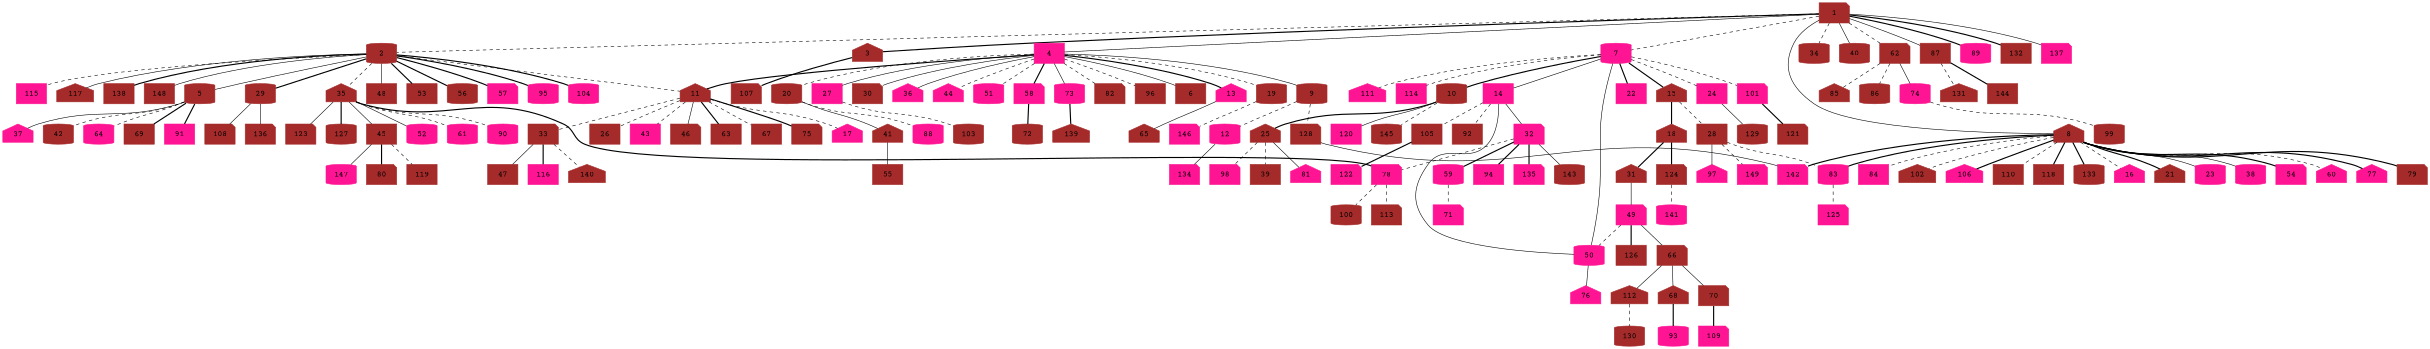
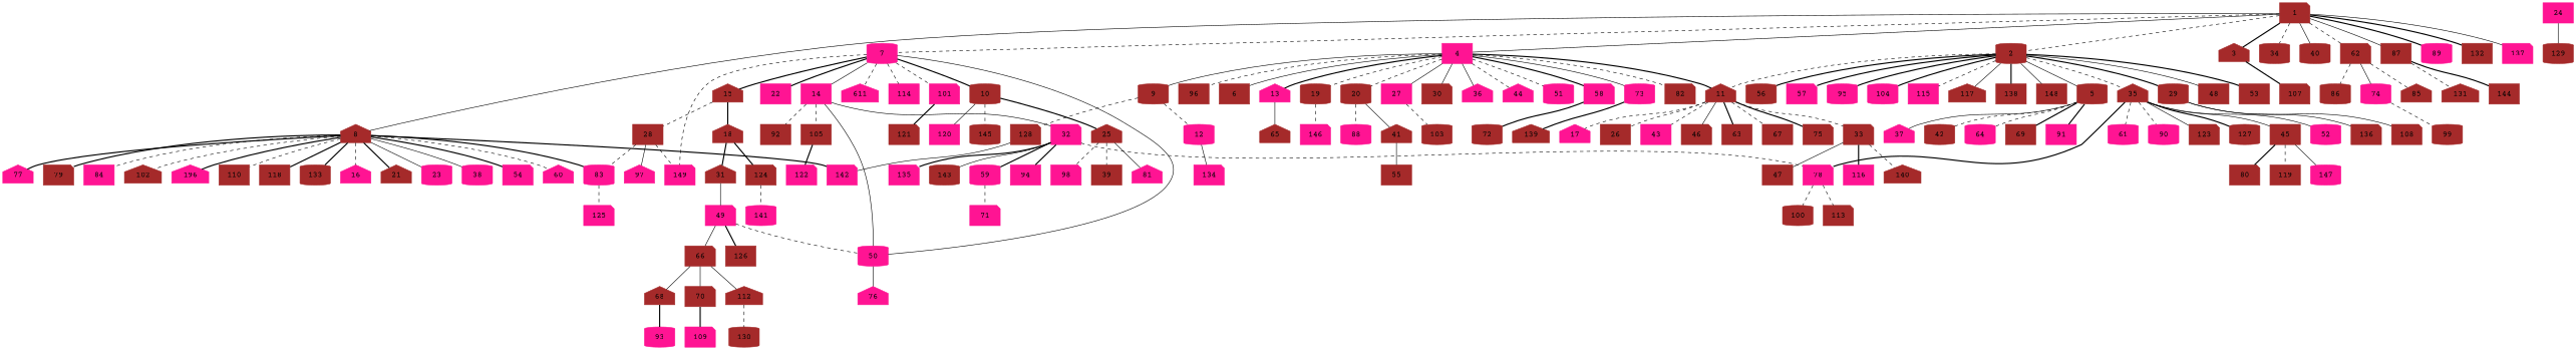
  graph {
    fontname="Courier Prime"
    node [color=brown fontname="Courier Prime" shape=cylinder style=filled]
    edge [fontname="Courier Prime" style=dashed]
    1 [shape=note]
    2
    3 [shape=house]
    4 [color=deeppink shape=box]
    7 [color=deeppink]
    8 [shape=house]
    34
    40
    62 [shape=note]
    87 [shape=box]
    89 [color=deeppink]
    132 [shape=box]
    137 [color=deeppink shape=note]
    5
    11 [shape=house]
    29
    35 [shape=house]
    48 [shape=box]
    53 [shape=box]
    56
    57 [color=deeppink shape=note]
    95 [color=deeppink]
    104 [color=deeppink]
    115 [color=deeppink shape=box]
    117 [shape=house]
    138 [shape=box]
    148 [shape=box]
    107 [shape=note]
    6 [shape=box]
    9
    13 [color=deeppink shape=house]
    19
    20
    27 [color=deeppink shape=box]
    30 [shape=note]
    36 [color=deeppink shape=house]
    44 [color=deeppink shape=house]
    51 [color=deeppink]
    58 [color=deeppink shape=note]
    73 [color=deeppink]
    82 [shape=note]
    96 [shape=box]
    10
    14 [color=deeppink shape=box]
    15 [shape=house]
    22 [color=deeppink shape=box]
    24 [color=deeppink shape=box]
    50 [color=deeppink]
    101 [color=deeppink shape=note]
-   111 [color=deeppink shape=house]
+   111 [color=deeppink shape=house label=611]
    114 [color=deeppink shape=box]
    16 [color=deeppink shape=house]
    21 [shape=house]
    23 [color=deeppink]
    38 [color=deeppink]
    54 [color=deeppink shape=note]
    60 [color=deeppink shape=house]
    77 [color=deeppink shape=house]
    79 [shape=note]
    83 [color=deeppink]
    84 [color=deeppink shape=box]
    102 [shape=house]
-   106 [color=deeppink shape=house]
+   106 [color=deeppink shape=house label=196]
    110 [shape=box]
    118 [shape=box]
    133
    142 [color=deeppink shape=note]
    74 [color=deeppink]
    85 [shape=house]
    86
    131 [shape=house]
    144 [shape=box]
    37 [color=deeppink shape=house]
    42
    64 [color=deeppink]
    69 [shape=box]
    91 [color=deeppink shape=box]
    17 [color=deeppink shape=house]
    26 [shape=box]
    33 [shape=note]
    43 [color=deeppink shape=box]
    46 [shape=note]
    63 [shape=box]
    67 [shape=box]
    75 [shape=note]
    108 [shape=note]
    136 [shape=note]
    78 [color=deeppink shape=note]
    45 [shape=box]
    52 [color=deeppink]
    61 [color=deeppink]
    90 [color=deeppink]
    123 [shape=note]
    127
    12 [color=deeppink]
    128 [shape=note]
    65 [shape=house]
    146 [color=deeppink shape=note]
    41 [shape=house]
    88 [color=deeppink]
    103
    72
    139 [shape=house]
    25 [shape=house]
    120 [color=deeppink shape=box]
    145
    32 [color=deeppink shape=note]
    92 [shape=box]
    105 [shape=box]
    18 [shape=house]
    28 [shape=box]
    129
    76 [color=deeppink shape=house]
    121 [shape=note]
    125 [color=deeppink shape=note]
    134 [color=deeppink shape=note]
    39 [shape=box]
    81 [color=deeppink shape=house]
    98 [color=deeppink shape=note]
    47 [shape=box]
    116 [color=deeppink shape=box]
    140 [shape=house]
    59 [color=deeppink]
    94 [color=deeppink shape=box]
    135 [color=deeppink shape=note]
    143
    122 [color=deeppink shape=note]
    31 [shape=house]
    124 [shape=note]
    97 [color=deeppink shape=house]
    149 [color=deeppink shape=note]
    49 [color=deeppink shape=note]
    141 [color=deeppink]
    55 [shape=box]
    66 [shape=note]
    126 [shape=box]
    71 [color=deeppink shape=note]
    100
    113 [shape=note]
    80 [shape=note]
    119 [shape=box]
    147 [color=deeppink]
    68 [shape=house]
    70 [shape=note]
    112 [shape=house]
    99
    93 [color=deeppink]
    109 [color=deeppink shape=note]
    130
    1 -- 2
    1 -- 3 [style=bold]
    1 -- 4 [style=solid]
    1 -- 7
    1 -- 8 [style=solid]
    1 -- 34
    1 -- 40 [style=solid]
    1 -- 62
    1 -- 87 [style=solid]
    1 -- 89 [style=bold]
    1 -- 132 [style=bold]
    1 -- 137 [style=solid]
    2 -- 5 [style=solid]
    2 -- 11
    2 -- 29 [style=bold]
    2 -- 35
    2 -- 48 [style=solid]
    2 -- 53 [style=bold]
    2 -- 56 [style=bold]
    2 -- 57 [style=bold]
    2 -- 95 [style=bold]
    2 -- 104 [style=bold]
    2 -- 115
    2 -- 117 [style=solid]
    2 -- 138 [style=bold]
    2 -- 148 [style=solid]
    3 -- 107 [style=bold]
    4 -- 11 [style=bold]
    4 -- 6 [style=solid]
    4 -- 9 [style=solid]
    4 -- 13 [style=bold]
    4 -- 19
    4 -- 20
    4 -- 27 [style=solid]
    4 -- 30 [style=solid]
    4 -- 36 [style=solid]
    4 -- 44
    4 -- 51
    4 -- 58 [style=bold]
    4 -- 73 [style=solid]
    4 -- 82
    4 -- 96
    7 -- 10 [style=bold]
    7 -- 14 [style=solid]
    7 -- 15 [style=bold]
    7 -- 22 [style=bold]
-   7 -- 24
+   7 -- 149
    7 -- 50 [style=solid]
    7 -- 101
    7 -- 111
    7 -- 114
    8 -- 16
    8 -- 21 [style=bold]
    8 -- 23 [style=solid]
    8 -- 38 [style=solid]
    8 -- 54 [style=bold]
    8 -- 60
    8 -- 77 [style=bold]
    8 -- 79 [style=bold]
    8 -- 83 [style=bold]
    8 -- 84
    8 -- 102
    8 -- 106 [style=bold]
    8 -- 110
    8 -- 118 [style=bold]
    8 -- 133 [style=bold]
    8 -- 142 [style=bold]
    62 -- 74 [style=solid]
    62 -- 85
    62 -- 86
    87 -- 131
    87 -- 144 [style=bold]
    5 -- 37 [style=solid]
    5 -- 42
    5 -- 64
    5 -- 69 [style=bold]
    5 -- 91 [style=bold]
    11 -- 17
    11 -- 26
    11 -- 33
    11 -- 43
    11 -- 46 [style=solid]
    11 -- 63 [style=bold]
    11 -- 67
    11 -- 75 [style=bold]
    29 -- 108 [style=solid]
    29 -- 136 [style=solid]
    35 -- 78 [style=bold]
    35 -- 45 [style=solid]
    35 -- 52 [style=solid]
    35 -- 61
    35 -- 90
    35 -- 123 [style=solid]
    35 -- 127 [style=bold]
    9 -- 12
    9 -- 128
    13 -- 65 [style=solid]
    19 -- 146
    20 -- 41 [style=solid]
    20 -- 88
    27 -- 103
    58 -- 72 [style=bold]
    73 -- 139 [style=bold]
    10 -- 25 [style=bold]
    10 -- 120 [style=solid]
    10 -- 145
    14 -- 50 [style=solid]
    14 -- 32 [style=solid]
    14 -- 92
    14 -- 105
    15 -- 18 [style=bold]
    15 -- 28
    24 -- 129 [style=solid]
    50 -- 76 [style=solid]
    101 -- 121 [style=bold]
    83 -- 125
    74 -- 99
    33 -- 47 [style=solid]
    33 -- 116 [style=bold]
    33 -- 140
    78 -- 100
    78 -- 113
    45 -- 80 [style=bold]
    45 -- 119
    45 -- 147 [style=solid]
    12 -- 134 [style=solid]
    128 -- 142 [style=solid]
    41 -- 55 [style=solid]
    25 -- 39
    25 -- 81 [style=solid]
    25 -- 98
    32 -- 78
    32 -- 59 [style=bold]
    32 -- 94 [style=bold]
    32 -- 135 [style=bold]
    32 -- 143 [style=solid]
    105 -- 122 [style=bold]
    18 -- 31 [style=bold]
    18 -- 124 [style=bold]
    28 -- 83
    28 -- 97 [style=solid]
    28 -- 149
    59 -- 71
    31 -- 49 [style=solid]
    124 -- 141
    49 -- 50
    49 -- 66 [style=solid]
    49 -- 126 [style=bold]
    66 -- 68 [style=solid]
    66 -- 70 [style=solid]
    66 -- 112 [style=solid]
    68 -- 93 [style=bold]
    70 -- 109 [style=bold]
    112 -- 130
  }
